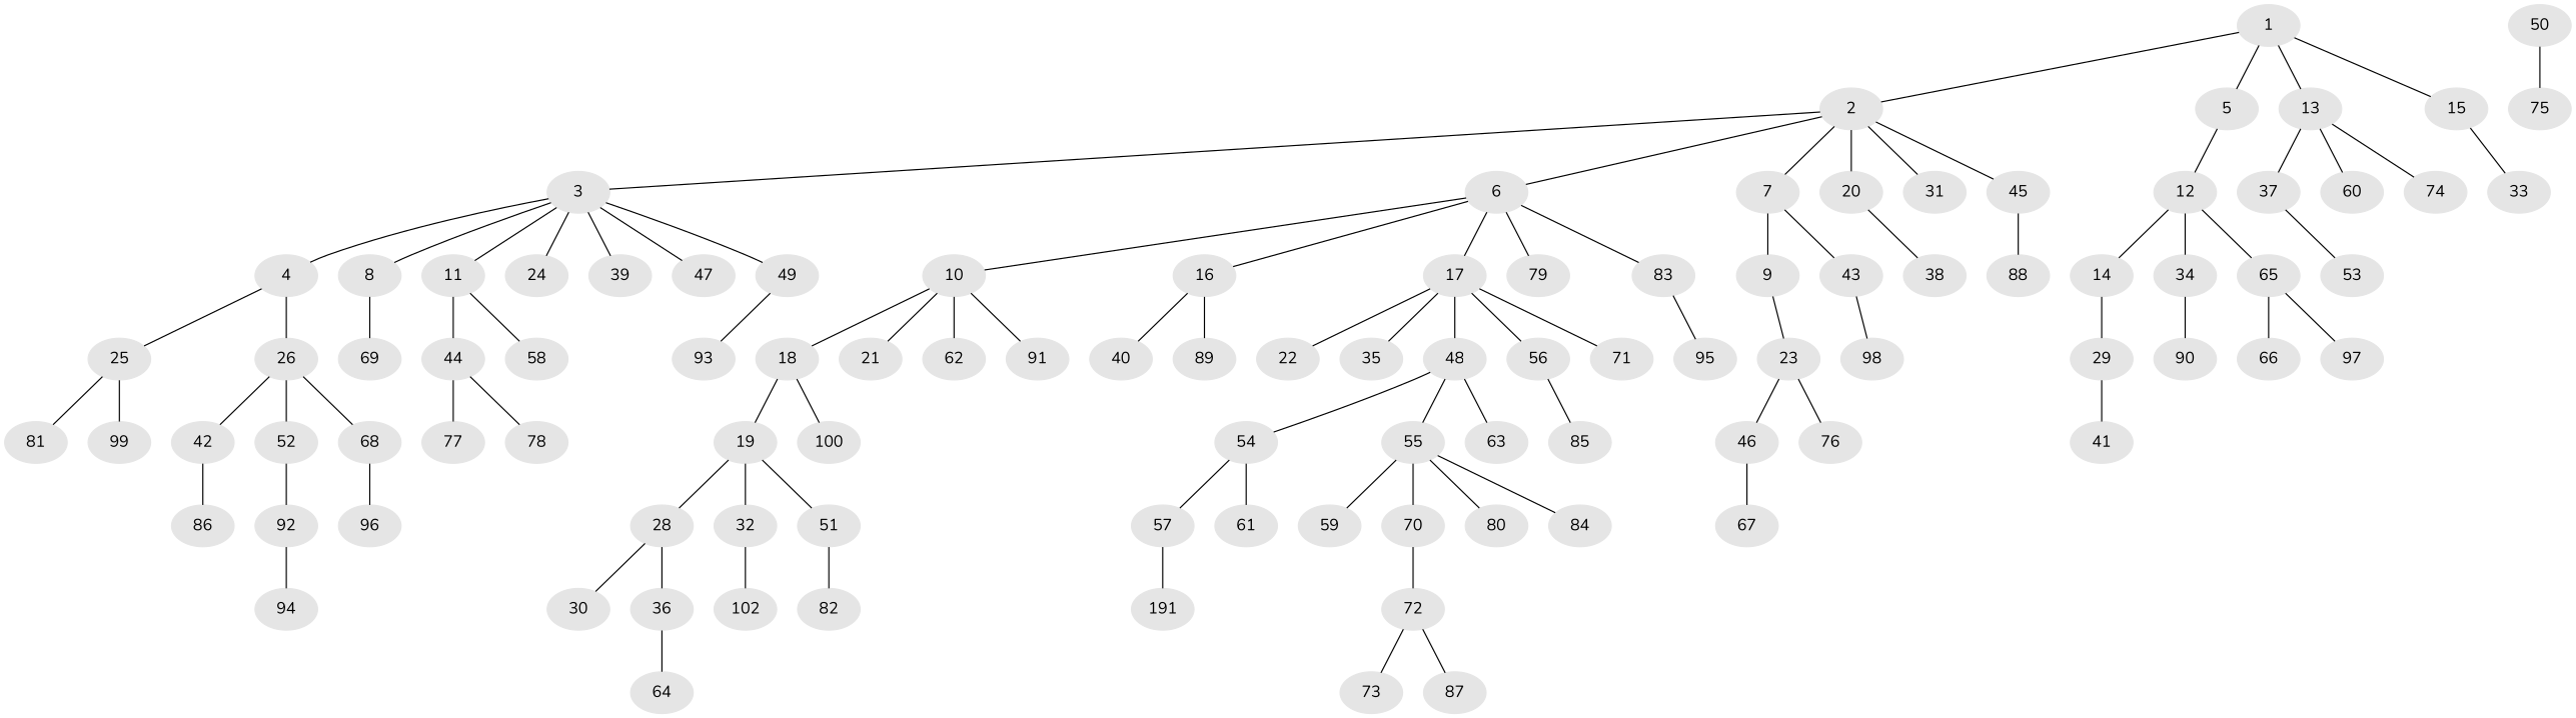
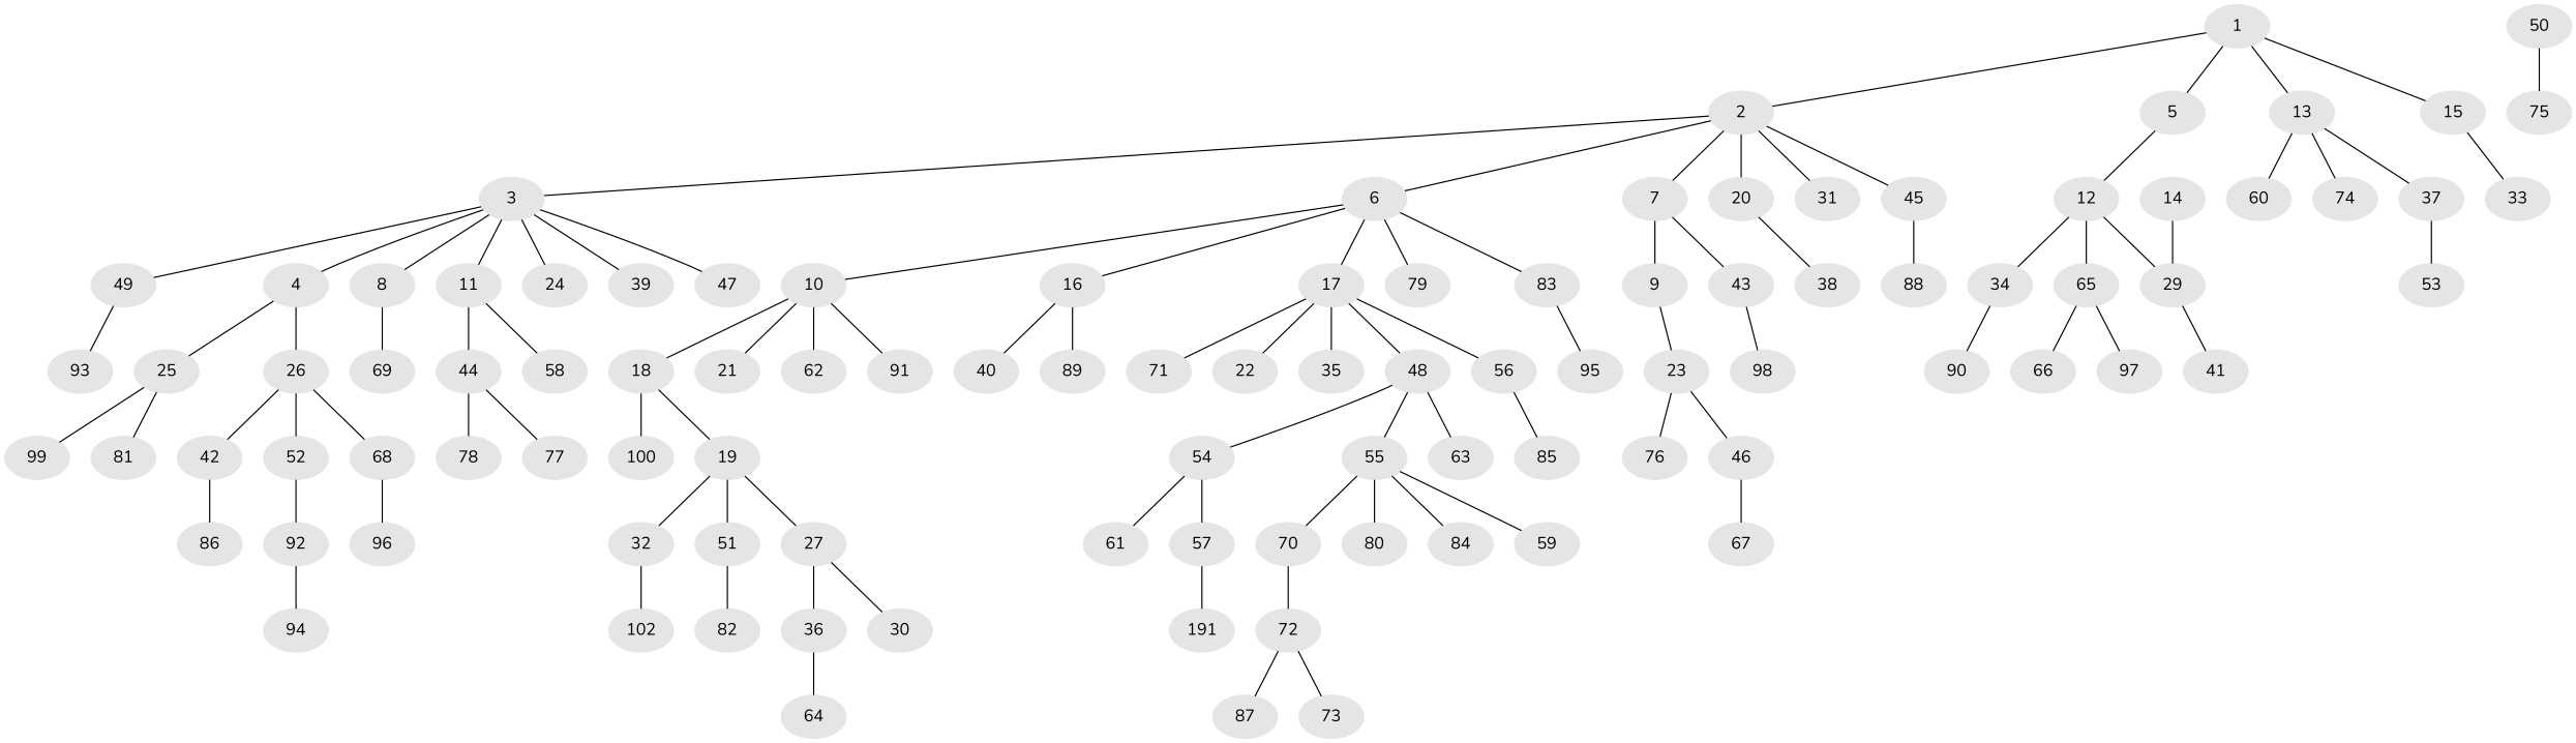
  graph {
    fontname=Nunito
    node [color=gray90 fontname=Nunito style=filled]
    edge [fontname=Nunito]
    1
    2
    5
    13
    15
    3
    6
    7
    20
    31
    45
    12
    37
    60
    74
    33
    4
    8
    11
    24
    39
    47
    49
    10
    16
    17
    79
    83
    9
    43
    38
    88
    25
    26
    69
    44
    58
    93
    81
    99
    42
    52
    68
    14
    34
    65
    18
    21
    62
    91
    40
    89
    22
    35
    48
    56
    71
    95
    23
    98
    46
    76
    19
    100
    77
    78
    29
    90
    66
    97
    53
    41
    54
    55
    63
    85
-   28
+   28 [label=27]
    32
    51
    30
    36
    102
    82
    67
    86
    92
    96
    64
    57
    61
    59
    70
    80
    84
    50
    75
    94
    n98 [label=191]
    72
    73
    87
    1 -- 2
    1 -- 5
    1 -- 13
    1 -- 15
    2 -- 3
    2 -- 6
    2 -- 7
    2 -- 20
    2 -- 31
    2 -- 45
    5 -- 12
    13 -- 37
    13 -- 60
    13 -- 74
    15 -- 33
    3 -- 4
    3 -- 8
    3 -- 11
    3 -- 24
    3 -- 39
    3 -- 47
    3 -- 49
    6 -- 10
    6 -- 16
    6 -- 17
    6 -- 79
    6 -- 83
    7 -- 9
    7 -- 43
    20 -- 38
    45 -- 88
-   12 -- 14
+   12 -- 29
    12 -- 34
    12 -- 65
    37 -- 53
    4 -- 25
    4 -- 26
    8 -- 69
    11 -- 44
    11 -- 58
    49 -- 93
    10 -- 18
    10 -- 21
    10 -- 62
    10 -- 91
    16 -- 40
    16 -- 89
    17 -- 22
    17 -- 35
    17 -- 48
    17 -- 56
    17 -- 71
    83 -- 95
    9 -- 23
    43 -- 98
    25 -- 81
    25 -- 99
    26 -- 42
    26 -- 52
    26 -- 68
    44 -- 77
    44 -- 78
    42 -- 86
    52 -- 92
    68 -- 96
    14 -- 29
    34 -- 90
    65 -- 66
    65 -- 97
    18 -- 19
    18 -- 100
    48 -- 54
    48 -- 55
    48 -- 63
    56 -- 85
    23 -- 46
    23 -- 76
    46 -- 67
    19 -- 28
    19 -- 32
    19 -- 51
    29 -- 41
    54 -- 57
    54 -- 61
    55 -- 59
    55 -- 70
    55 -- 80
    55 -- 84
    28 -- 30
    28 -- 36
    32 -- 102
    51 -- 82
    36 -- 64
    92 -- 94
    57 -- n98
    70 -- 72
    50 -- 75
    72 -- 73
    72 -- 87
  }
